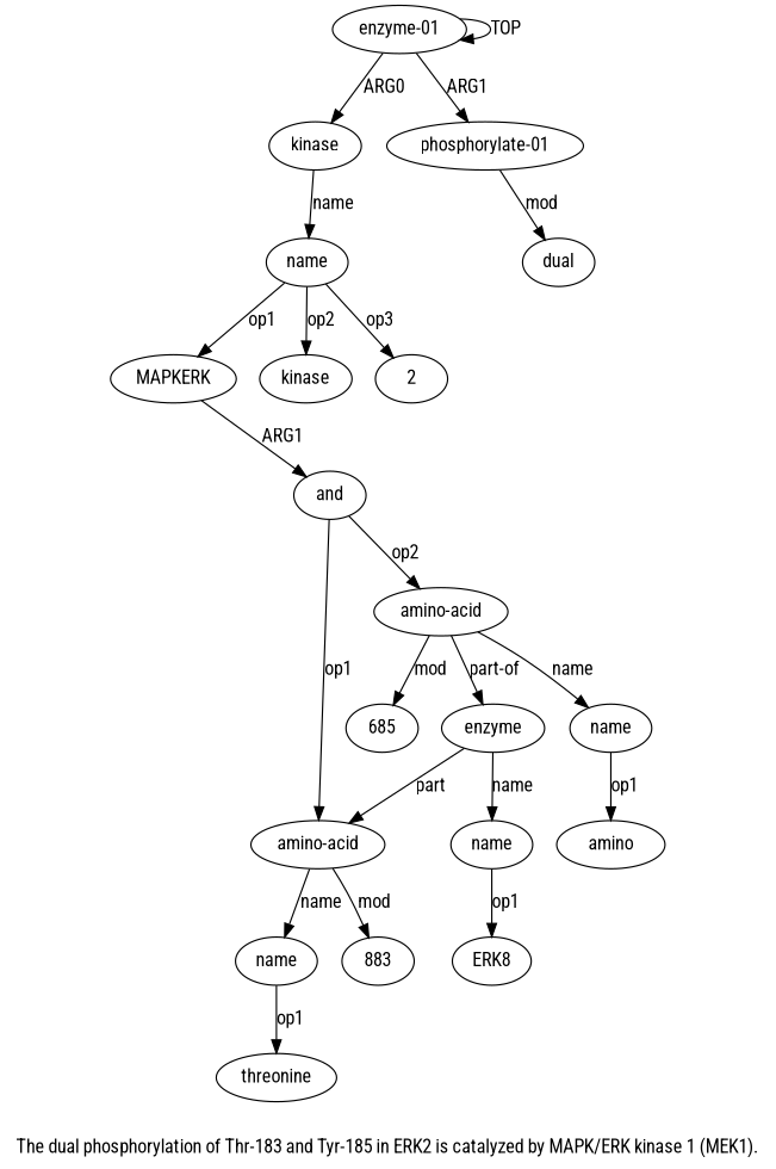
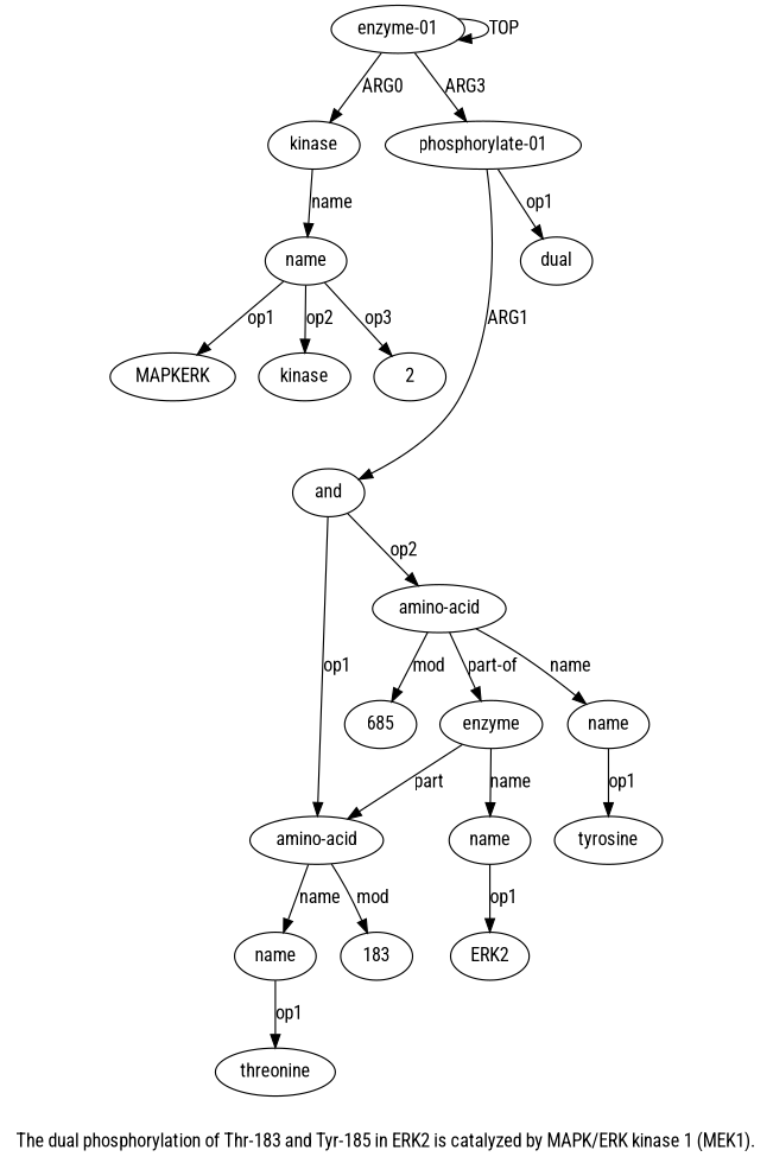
  digraph {
    fontname="Roboto Condensed"
    label="The dual phosphorylation of Thr-183 and Tyr-185 in ERK2 is catalyzed by MAPK/ERK kinase 1 (MEK1)."
    node [color=black fontname="Roboto Condensed" gold_ind=-1 gold_label=name test_ind=-1 test_label=name]
    edge [color=black fontname="Roboto Condensed" gold_label=op1 test_label=op1]
-   n1 [gold_label=183 label=883 test_label=183]
+   n1 [gold_label=183 label=183 test_label=183]
    n2 [gold_ind=11 gold_label=dual label=dual test_ind=11 test_label=dual]
    n3 [gold_ind=10 label=name test_ind=10]
-   n4 [gold_label=tyrosine label=amino test_label=tyrosine]
+   n4 [gold_label=tyrosine label=tyrosine test_label=tyrosine]
    n5 [gold_label=threonine label=threonine test_label=threonine]
    n6 [gold_label=185 label=685 test_label=185]
    n7 [gold_label=1 label=2 test_label=1]
    n8 [gold_label=MAPKERK label=MAPKERK test_label=MAPKERK]
    n9 [gold_ind=1 gold_label=kinase label=kinase test_ind=1 test_label=kinase]
    n10 [gold_ind=2 label=name test_ind=2]
    n11 [gold_label=kinase label=kinase test_label=kinase]
    n12 [gold_ind=0 gold_label="catalyze-01" label="enzyme-01" test_ind=0 test_label="catalyze-01"]
    n13 [gold_ind=3 gold_label="phosphorylate-01" label="phosphorylate-01" test_ind=3 test_label="phosphorylate-01"]
    n14 [gold_ind=4 gold_label=and label=and test_ind=4 test_label=and]
    n15 [gold_ind=5 gold_label="amino-acid" label="amino-acid" test_ind=5 test_label="amino-acid"]
    n16 [gold_ind=9 gold_label="amino-acid" label="amino-acid" test_ind=9 test_label="amino-acid"]
    n17 [gold_ind=6 label=name test_ind=6]
    n18 [gold_ind=7 gold_label=enzyme label=enzyme test_ind=7 test_label=enzyme]
    n19 [gold_ind=8 label=name test_ind=8]
-   n20 [gold_label=ERK2 label=ERK8 test_label=ERK2]
+   n20 [gold_label=ERK2 label=ERK2 test_label=ERK2]
    n3 -> n4 [label=op1]
    n9 -> n10 [gold_label=name label=name test_label=name]
    n10 -> n7 [gold_label=op3 label=op3 test_label=op3]
    n10 -> n8 [label=op1]
    n10 -> n11 [gold_label=op2 label=op2 test_label=op2]
    n12 -> n9 [gold_label=ARG0 label=ARG0 test_label=ARG0]
    n12 -> n12 [gold_label=TOP label=TOP test_label=TOP]
-   n12 -> n13 [gold_label=ARG1 label=ARG1 test_label=ARG1]
-   n13 -> n2 [gold_label=mod label=mod test_label=mod]
-   n8 -> n14 [gold_label=ARG1 label=ARG1 test_label=ARG1]
+   n12 -> n13 [gold_label=ARG1 label=ARG3 test_label=ARG1]
+   n13 -> n2 [gold_label=mod label=op1 test_label=mod]
+   n13 -> n14 [gold_label=ARG1 label=ARG1 test_label=ARG1]
    n14 -> n15 [label=op1]
    n14 -> n16 [gold_label=op2 label=op2 test_label=op2]
    n15 -> n1 [gold_label=mod label=mod test_label=mod]
    n15 -> n17 [gold_label=name label=name test_label=name]
    n16 -> n3 [gold_label=name label=name test_label=name]
    n16 -> n6 [gold_label=mod label=mod test_label=mod]
    n16 -> n18 [gold_label="part-of" label="part-of" test_label="part-of"]
    n17 -> n5 [label=op1]
    n18 -> n15 [gold_label=part label=part test_label=part]
    n18 -> n19 [gold_label=name label=name test_label=name]
    n19 -> n20 [label=op1]
  }
